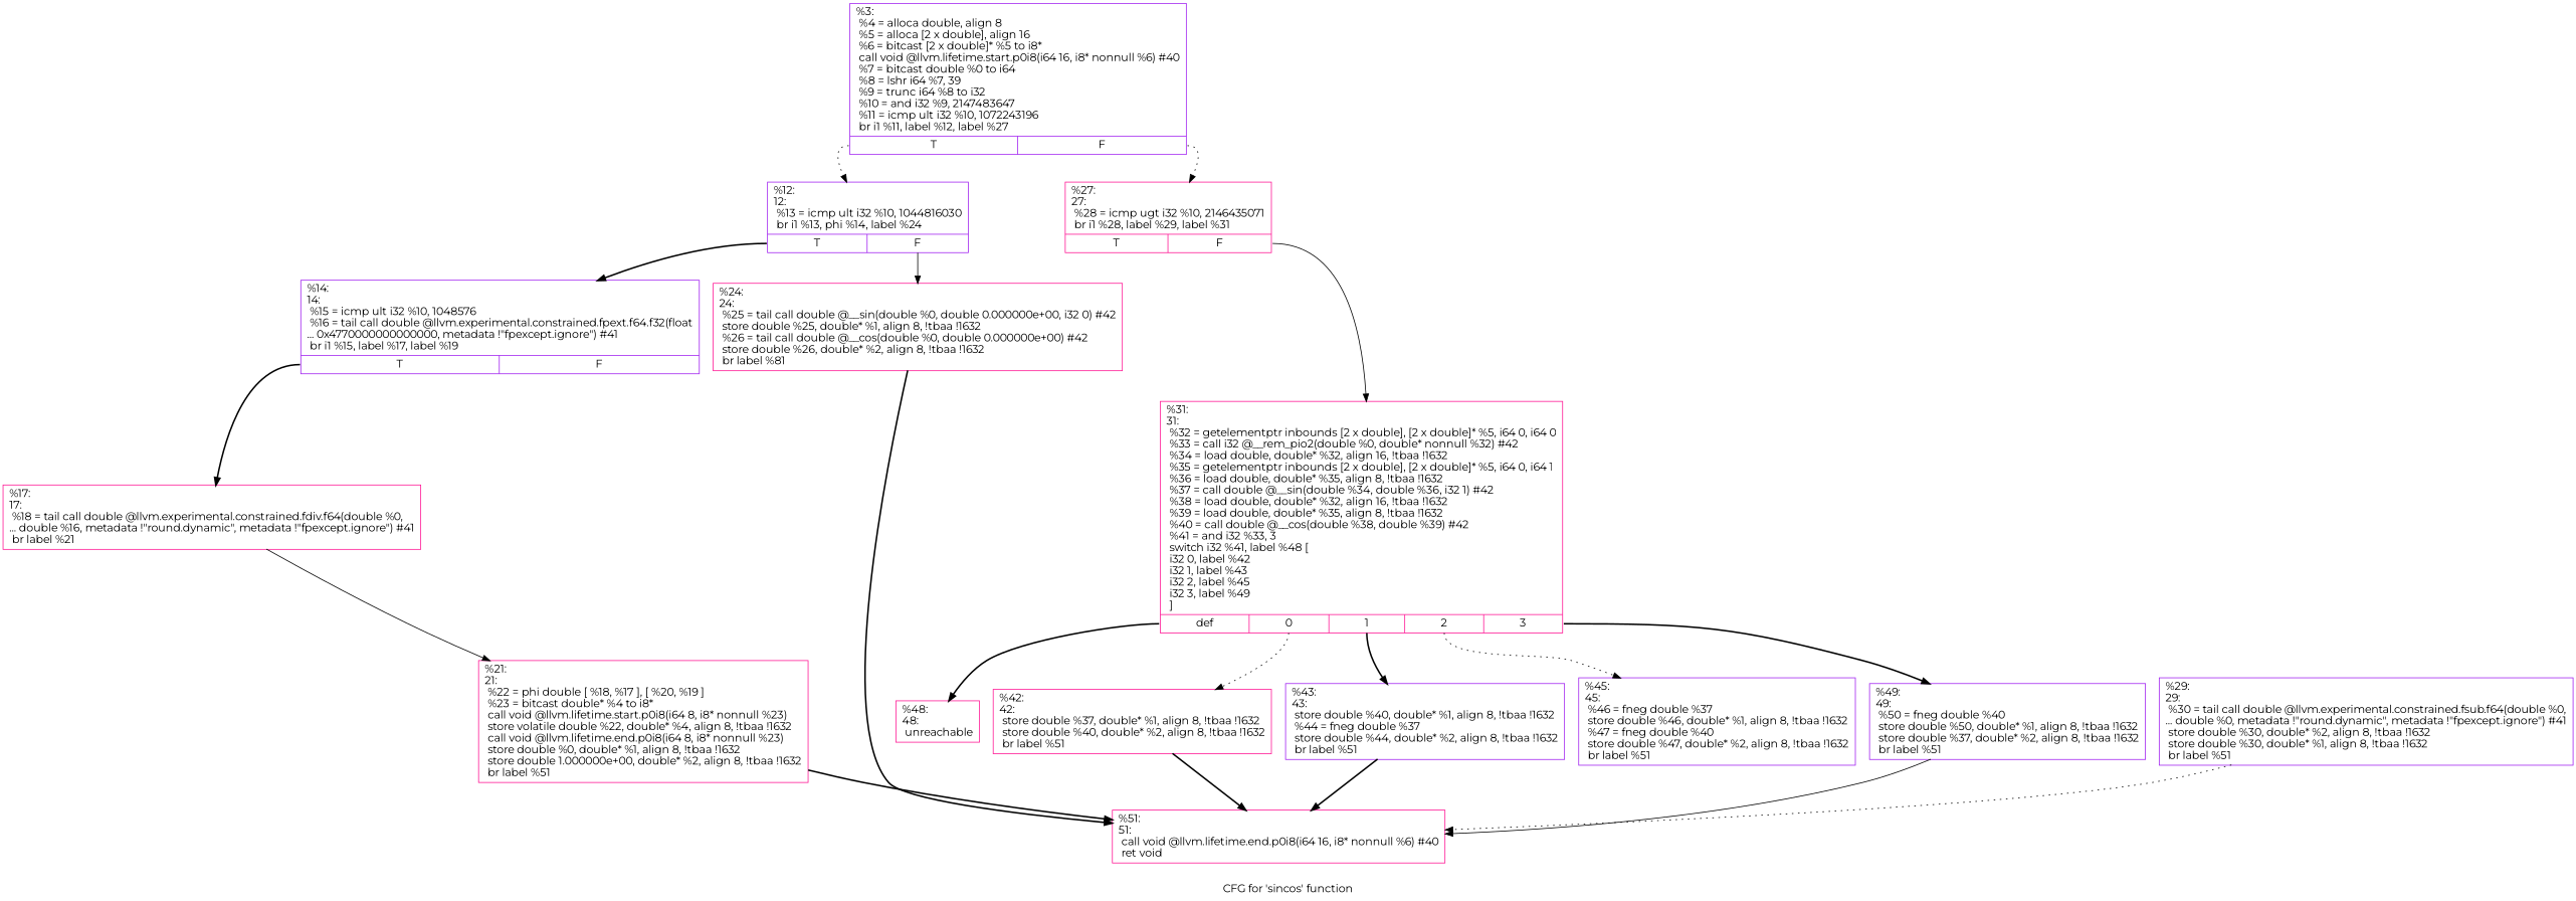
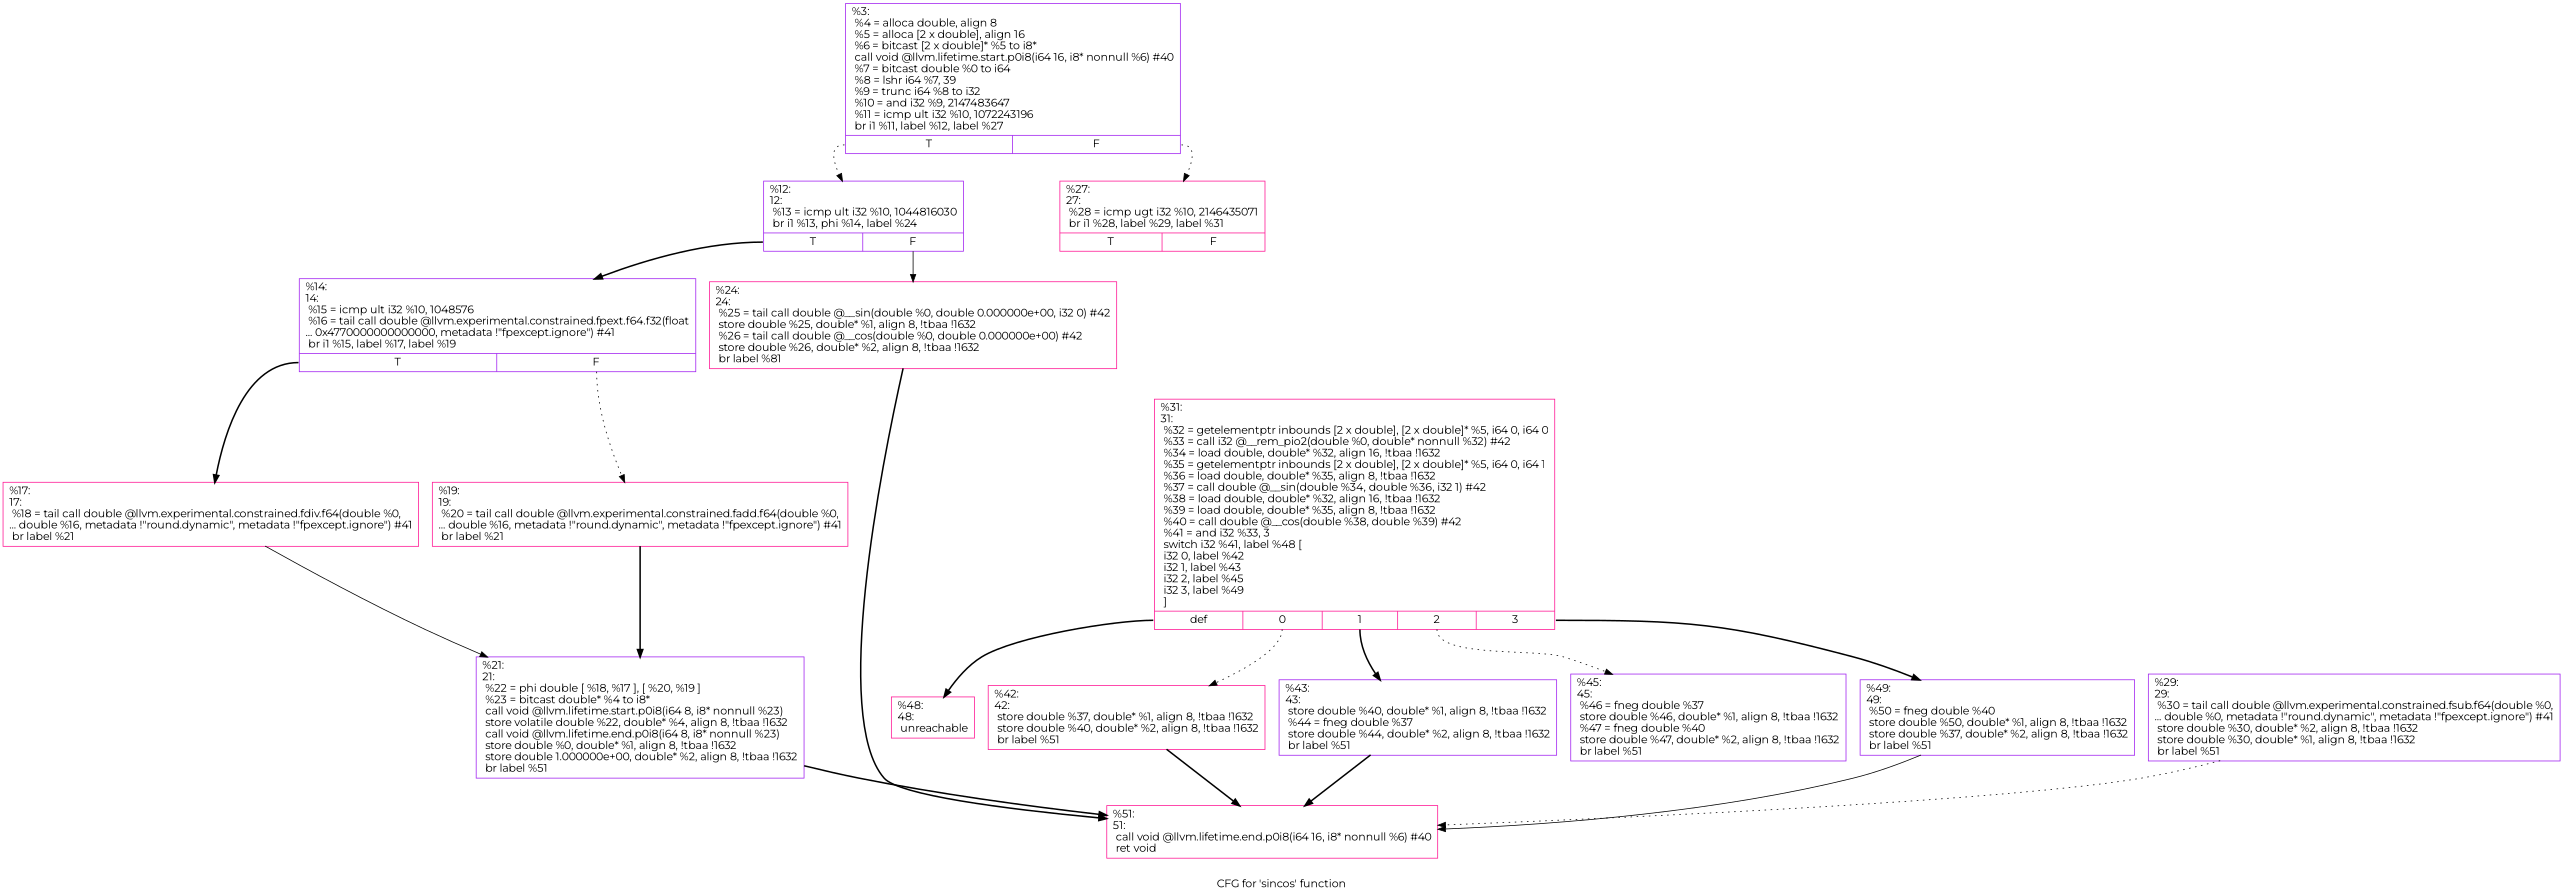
  digraph {
    fontname=Montserrat
    label="CFG for 'sincos' function"
    node [color=purple fontname=Montserrat shape=record]
    edge [fontname=Montserrat style=bold]
    n1 [label="{%3:\l  %4 = alloca double, align 8\l  %5 = alloca [2 x double], align 16\l  %6 = bitcast [2 x double]* %5 to i8*\l  call void @llvm.lifetime.start.p0i8(i64 16, i8* nonnull %6) #40\l  %7 = bitcast double %0 to i64\l  %8 = lshr i64 %7, 39\l  %9 = trunc i64 %8 to i32\l  %10 = and i32 %9, 2147483647\l  %11 = icmp ult i32 %10, 1072243196\l  br i1 %11, label %12, label %27\l|{<s0>T|<s1>F}}"]
    n2 [label="{%12:\l12:                                               \l  %13 = icmp ult i32 %10, 1044816030\l  br i1 %13, phi %14, label %24\l|{<s0>T|<s1>F}}"]
    n3 [color=deeppink label="{%27:\l27:                                               \l  %28 = icmp ugt i32 %10, 2146435071\l  br i1 %28, label %29, label %31\l|{<s0>T|<s1>F}}"]
    n4 [label="{%14:\l14:                                               \l  %15 = icmp ult i32 %10, 1048576\l  %16 = tail call double @llvm.experimental.constrained.fpext.f64.f32(float\l... 0x4770000000000000, metadata !\"fpexcept.ignore\") #41\l  br i1 %15, label %17, label %19\l|{<s0>T|<s1>F}}"]
    n5 [color=deeppink label="{%24:\l24:                                               \l  %25 = tail call double @__sin(double %0, double 0.000000e+00, i32 0) #42\l  store double %25, double* %1, align 8, !tbaa !1632\l  %26 = tail call double @__cos(double %0, double 0.000000e+00) #42\l  store double %26, double* %2, align 8, !tbaa !1632\l  br label %81\l}"]
    n6 [color=deeppink label="{%31:\l31:                                               \l  %32 = getelementptr inbounds [2 x double], [2 x double]* %5, i64 0, i64 0\l  %33 = call i32 @__rem_pio2(double %0, double* nonnull %32) #42\l  %34 = load double, double* %32, align 16, !tbaa !1632\l  %35 = getelementptr inbounds [2 x double], [2 x double]* %5, i64 0, i64 1\l  %36 = load double, double* %35, align 8, !tbaa !1632\l  %37 = call double @__sin(double %34, double %36, i32 1) #42\l  %38 = load double, double* %32, align 16, !tbaa !1632\l  %39 = load double, double* %35, align 8, !tbaa !1632\l  %40 = call double @__cos(double %38, double %39) #42\l  %41 = and i32 %33, 3\l  switch i32 %41, label %48 [\l    i32 0, label %42\l    i32 1, label %43\l    i32 2, label %45\l    i32 3, label %49\l  ]\l|{<s0>def|<s1>0|<s2>1|<s3>2|<s4>3}}"]
    n7 [color=deeppink label="{%17:\l17:                                               \l  %18 = tail call double @llvm.experimental.constrained.fdiv.f64(double %0,\l... double %16, metadata !\"round.dynamic\", metadata !\"fpexcept.ignore\") #41\l  br label %21\l}"]
+   n8 [color=deeppink label="{%19:\l19:                                               \l  %20 = tail call double @llvm.experimental.constrained.fadd.f64(double %0,\l... double %16, metadata !\"round.dynamic\", metadata !\"fpexcept.ignore\") #41\l  br label %21\l}"]
    n9 [color=deeppink label="{%51:\l51:                                               \l  call void @llvm.lifetime.end.p0i8(i64 16, i8* nonnull %6) #40\l  ret void\l}"]
    n10 [label="{%29:\l29:                                               \l  %30 = tail call double @llvm.experimental.constrained.fsub.f64(double %0,\l... double %0, metadata !\"round.dynamic\", metadata !\"fpexcept.ignore\") #41\l  store double %30, double* %2, align 8, !tbaa !1632\l  store double %30, double* %1, align 8, !tbaa !1632\l  br label %51\l}"]
    n11 [color=deeppink label="{%48:\l48:                                               \l  unreachable\l}"]
    n12 [color=deeppink label="{%42:\l42:                                               \l  store double %37, double* %1, align 8, !tbaa !1632\l  store double %40, double* %2, align 8, !tbaa !1632\l  br label %51\l}"]
    n13 [label="{%43:\l43:                                               \l  store double %40, double* %1, align 8, !tbaa !1632\l  %44 = fneg double %37\l  store double %44, double* %2, align 8, !tbaa !1632\l  br label %51\l}"]
    n14 [label="{%45:\l45:                                               \l  %46 = fneg double %37\l  store double %46, double* %1, align 8, !tbaa !1632\l  %47 = fneg double %40\l  store double %47, double* %2, align 8, !tbaa !1632\l  br label %51\l}"]
    n15 [label="{%49:\l49:                                               \l  %50 = fneg double %40\l  store double %50, double* %1, align 8, !tbaa !1632\l  store double %37, double* %2, align 8, !tbaa !1632\l  br label %51\l}"]
-   n16 [color=deeppink label="{%21:\l21:                                               \l  %22 = phi double [ %18, %17 ], [ %20, %19 ]\l  %23 = bitcast double* %4 to i8*\l  call void @llvm.lifetime.start.p0i8(i64 8, i8* nonnull %23)\l  store volatile double %22, double* %4, align 8, !tbaa !1632\l  call void @llvm.lifetime.end.p0i8(i64 8, i8* nonnull %23)\l  store double %0, double* %1, align 8, !tbaa !1632\l  store double 1.000000e+00, double* %2, align 8, !tbaa !1632\l  br label %51\l}"]
+   n16 [label="{%21:\l21:                                               \l  %22 = phi double [ %18, %17 ], [ %20, %19 ]\l  %23 = bitcast double* %4 to i8*\l  call void @llvm.lifetime.start.p0i8(i64 8, i8* nonnull %23)\l  store volatile double %22, double* %4, align 8, !tbaa !1632\l  call void @llvm.lifetime.end.p0i8(i64 8, i8* nonnull %23)\l  store double %0, double* %1, align 8, !tbaa !1632\l  store double 1.000000e+00, double* %2, align 8, !tbaa !1632\l  br label %51\l}"]
    n1 -> n2 [style=dotted tailport=s0]
    n1 -> n3 [style=dotted tailport=s1]
    n2 -> n4 [tailport=s0]
    n2 -> n5 [style=solid tailport=s1]
-   n3 -> n6 [style=solid tailport=s1]
    n4 -> n7 [tailport=s0]
+   n4 -> n8 [style=dotted tailport=s1]
    n5 -> n9
    n6 -> n11 [tailport=s0]
    n6 -> n12 [style=dotted tailport=s1]
    n6 -> n13 [tailport=s2]
    n6 -> n14 [style=dotted tailport=s3]
    n6 -> n15 [tailport=s4]
    n7 -> n16 [style=solid]
+   n8 -> n16
    n10 -> n9 [style=dotted]
    n12 -> n9
    n13 -> n9
    n15 -> n9 [style=solid]
    n16 -> n9
  }
